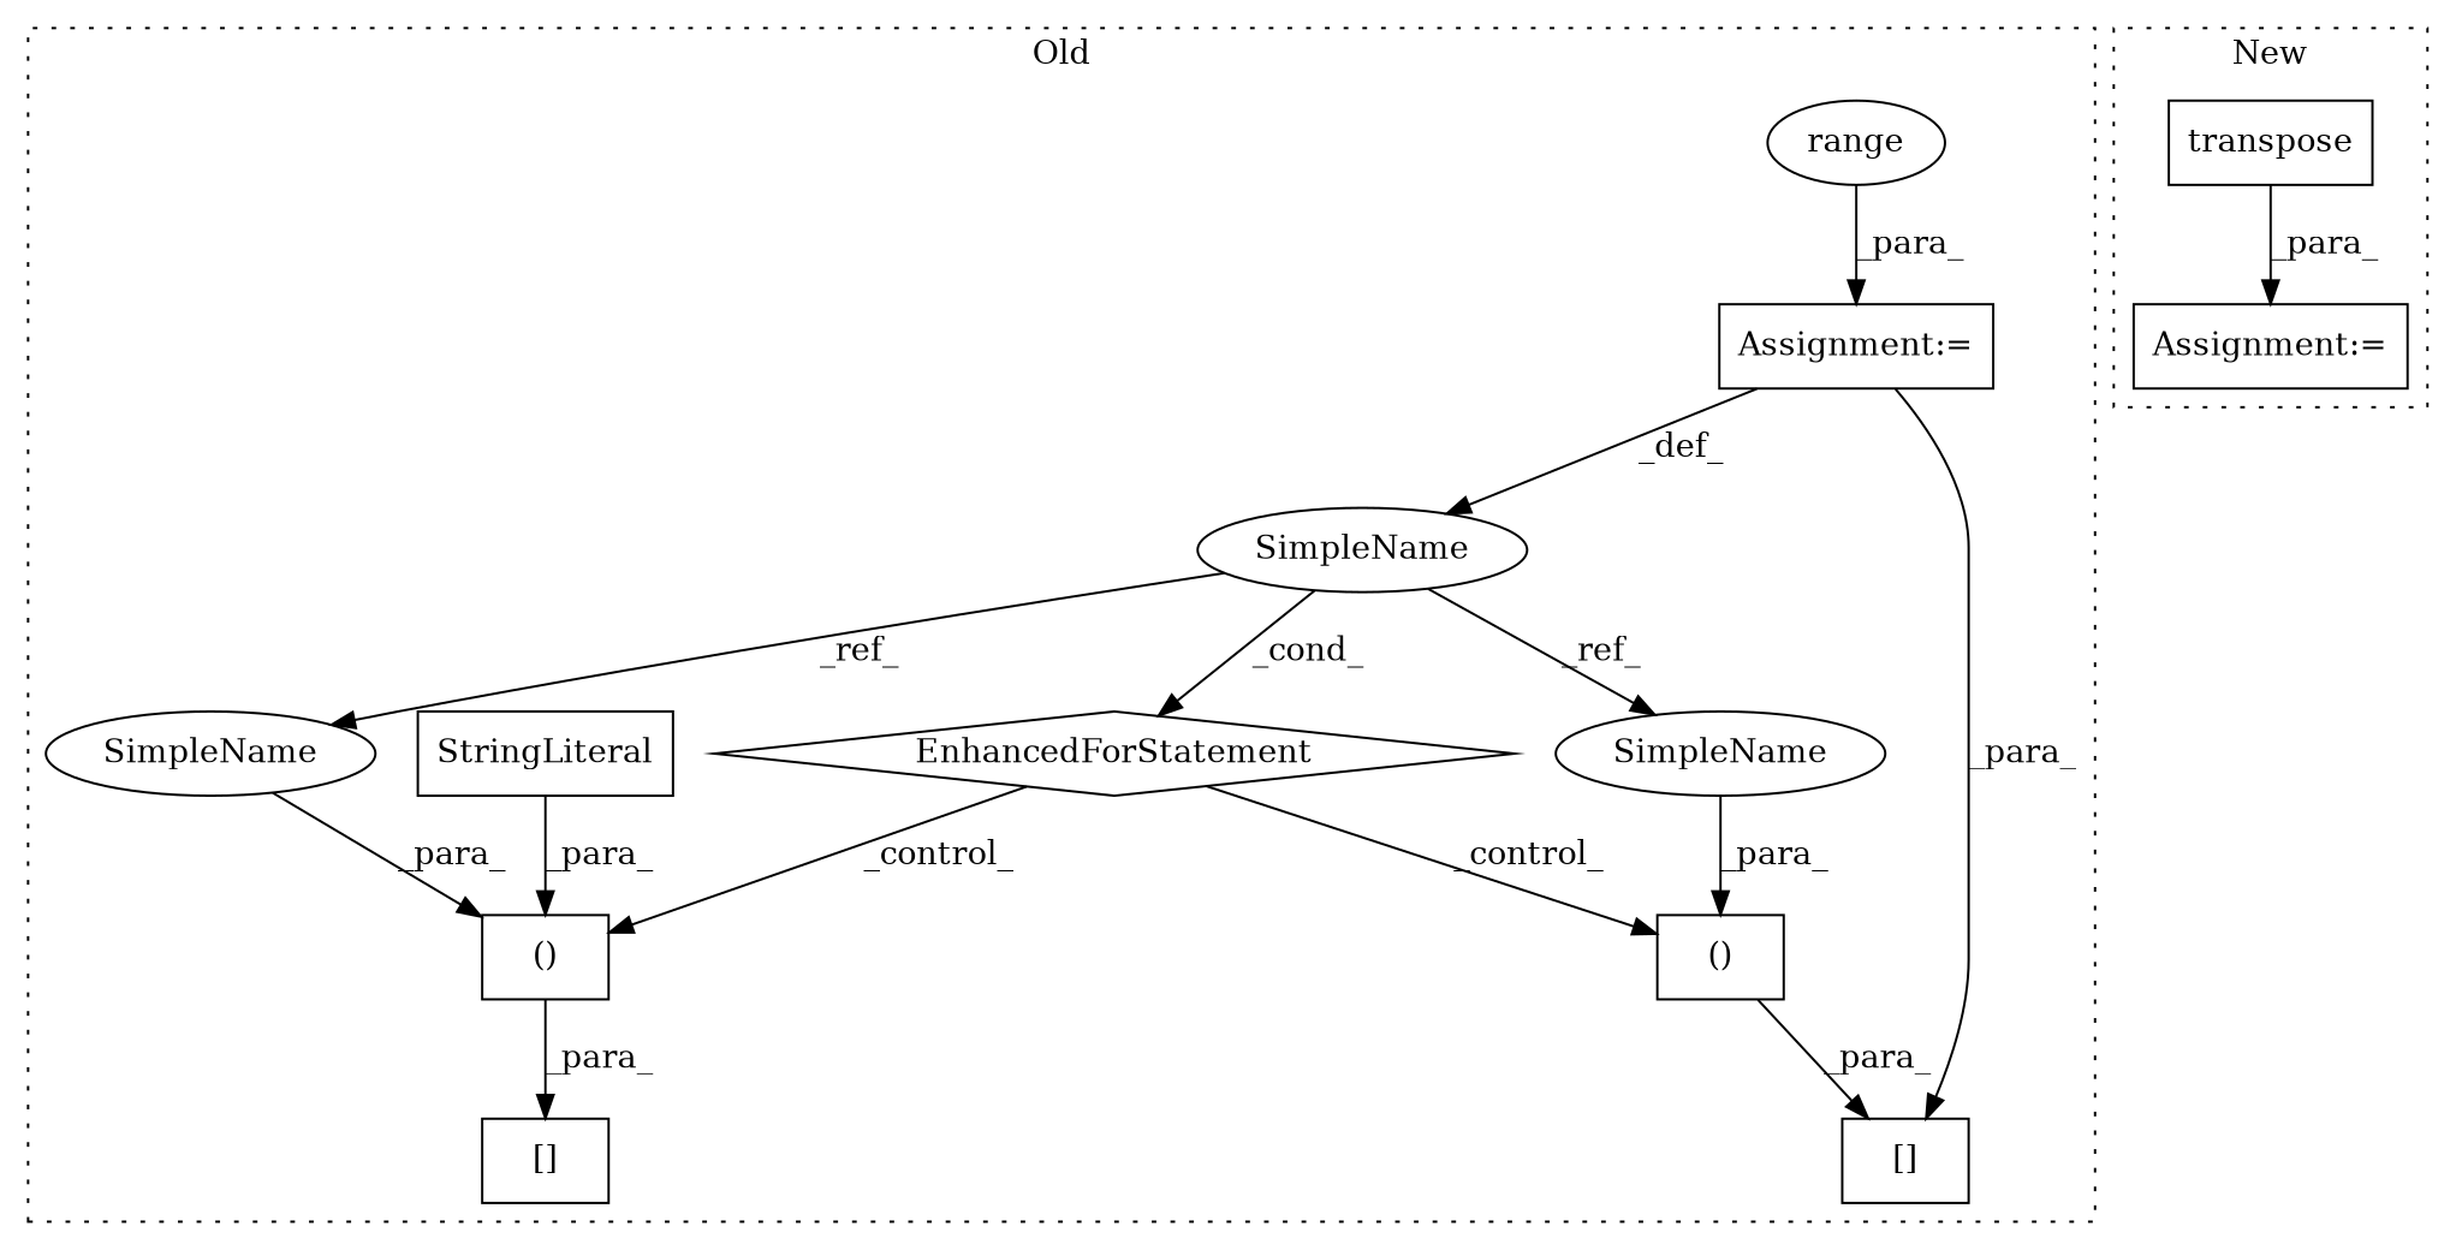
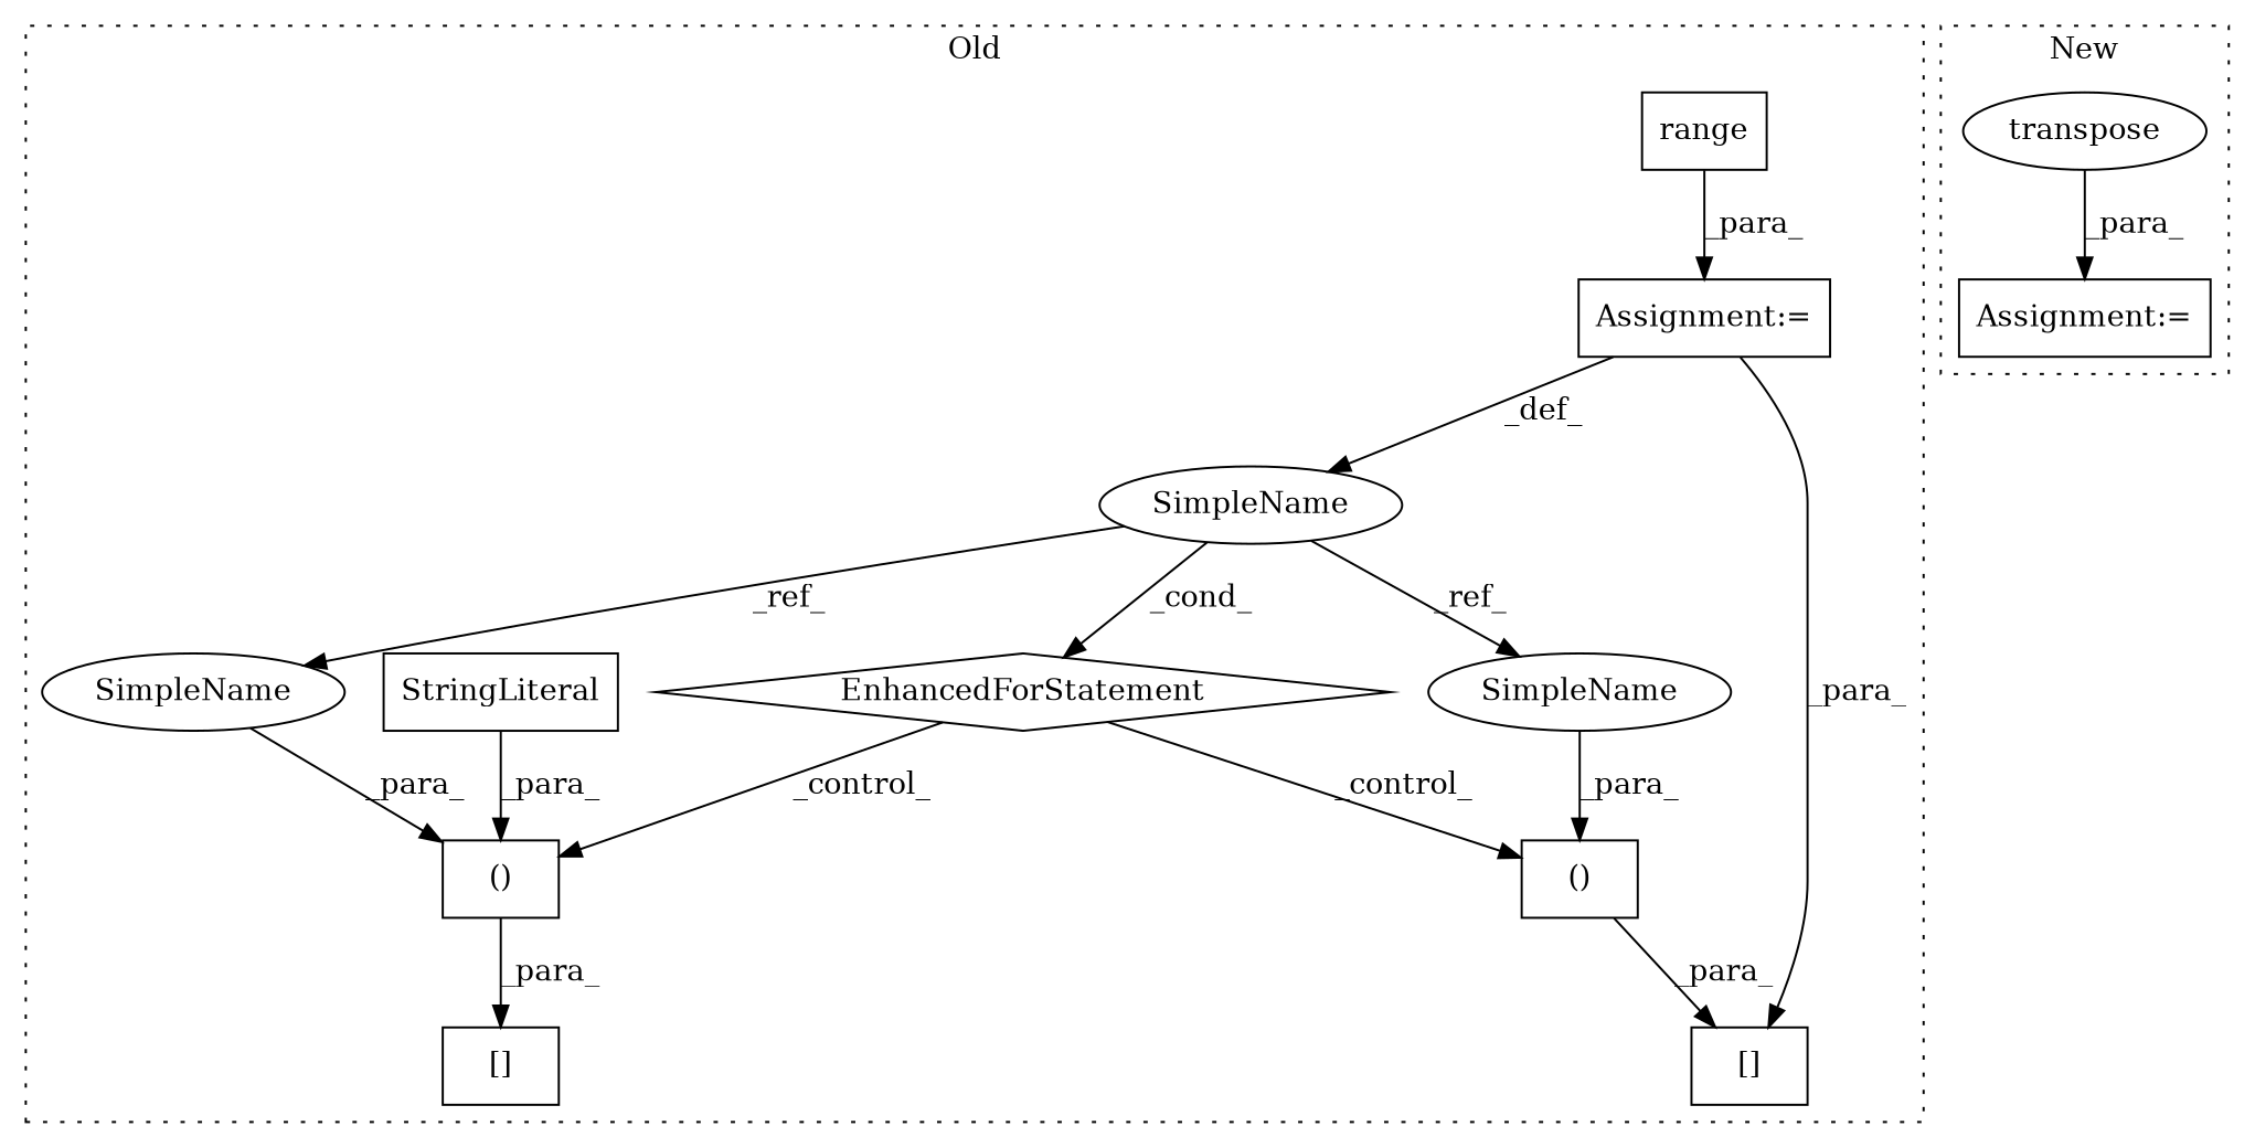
  digraph {
    fontname="DejaVu Serif"
    node [a=42 fontname="DejaVu Serif" l=1 s="5417,5502" shape=box]
    edge [fontname="DejaVu Serif"]
-   n1 [a=32 l="6,1" label=range s="5478,5501" shape=ellipse]
+   n1 [a=32 l="6,1" label=range s="5478,5501"]
    n2 [a=7 l="53,2" label="Assignment:="]
    n3 [a=70 l="53,2" label=EnhancedForStatement shape=diamond]
    n4 [a=2 l="18,2" label="[]" s="5669,5717"]
    n5 [a=106 l=30 label="()" s=5687]
    n6 [label=SimpleName s=5474 shape=ellipse]
    n7 [a=45 l=16 label=StringLiteral s=5701]
    n8 [a=106 l=30 label="()" s=5764]
    n9 [a=2 l="22,2" label="[]" s="5742,5794"]
    n10 [label=SimpleName s=5687 shape=ellipse]
    n11 [label=SimpleName s=5764 shape=ellipse]
-   n12 [a=32 l="10,1" label=transpose s="4880,4902"]
+   n12 [a=32 l="10,1" label=transpose s="4880,4902" shape=ellipse]
    n13 [a=7 label="Assignment:=" s=4968]
    subgraph cluster_1 {
      label=Old
      style=dotted
      n1
      n2
      n3
      n4
      n5
      n6
      n7
      n8
      n9
      n10
      n11
    }
    subgraph cluster_2 {
      label=New
      style=dotted
      n12
      n13
    }
    n1 -> n2 [label=_para_]
    n2 -> n6 [label=_def_]
    n2 -> n9 [label=_para_]
    n3 -> n5 [label=_control_]
    n3 -> n8 [label=_control_]
    n5 -> n4 [label=_para_]
    n6 -> n3 [label=_cond_]
    n6 -> n10 [label=_ref_]
    n6 -> n11 [label=_ref_]
    n7 -> n5 [label=_para_]
    n8 -> n9 [label=_para_]
    n10 -> n5 [label=_para_]
    n11 -> n8 [label=_para_]
    n12 -> n13 [label=_para_]
  }
